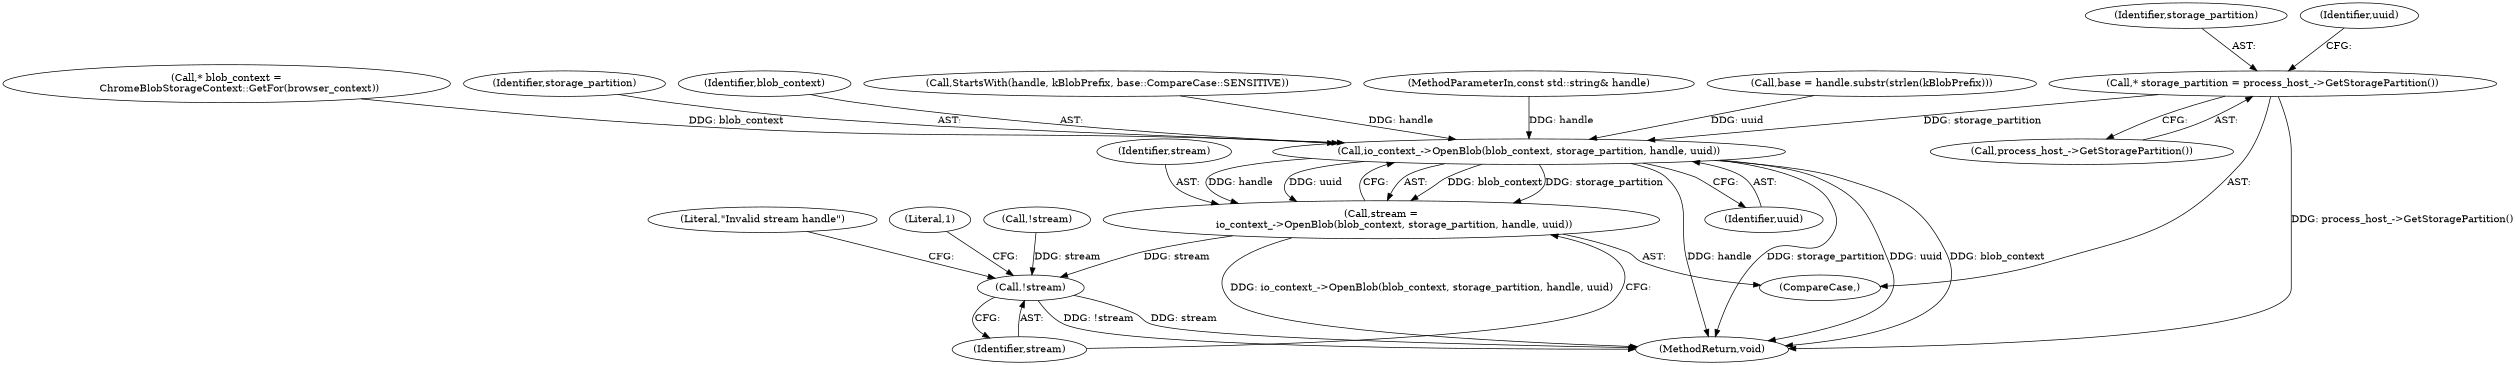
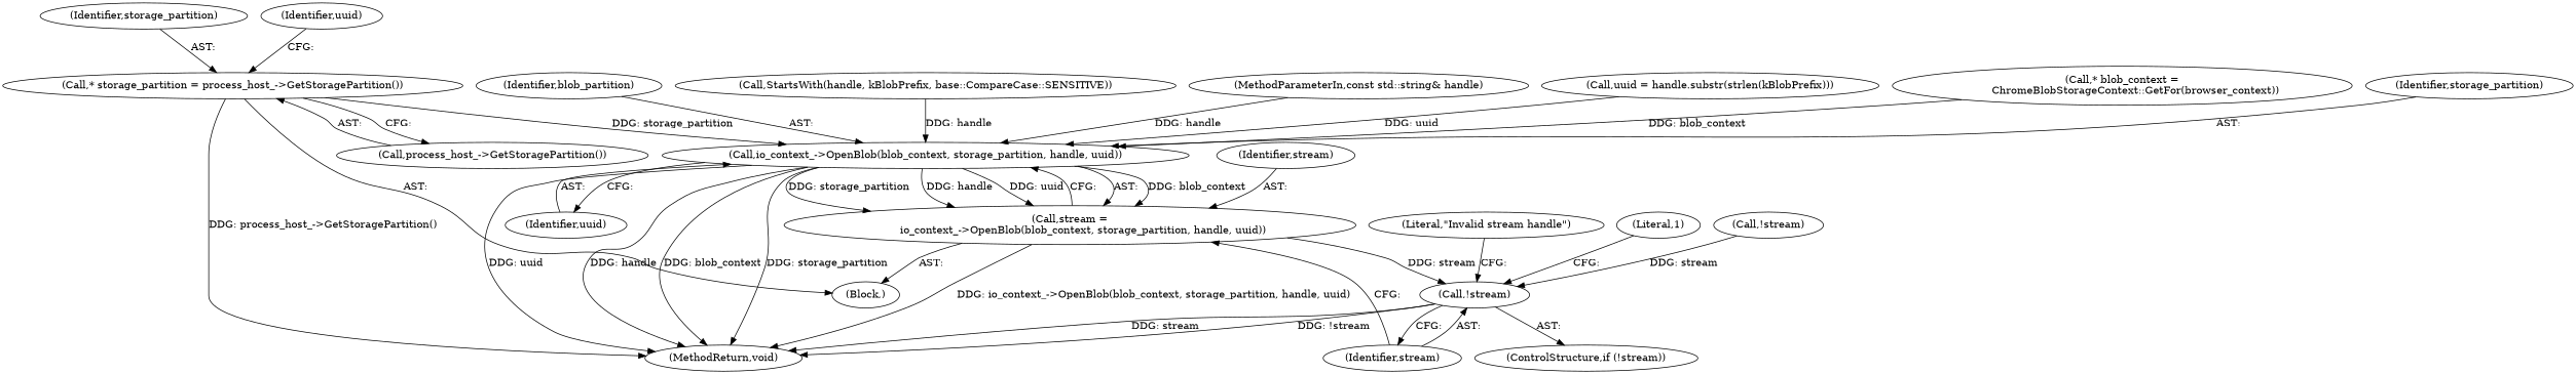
  digraph {
    n1 [label="(Call,* storage_partition = process_host_->GetStoragePartition())"]
    n2 [label="(Call,io_context_->OpenBlob(blob_context, storage_partition, handle, uuid))"]
    n3 [label="(Call,process_host_->GetStoragePartition())"]
-   n4 [label="(CompareCase,)"]
+   n4 [label="(Block,)"]
    n5 [label="(MethodReturn,void)"]
    n6 [label="(Call,stream =\n        io_context_->OpenBlob(blob_context, storage_partition, handle, uuid))"]
    n7 [label="(Identifier,uuid)"]
    n8 [label="(Call,!stream)"]
    n9 [label="(Identifier,stream)"]
+   n10 [label="(ControlStructure,if (!stream))"]
    n11 [label="(Call,* blob_context =\n        ChromeBlobStorageContext::GetFor(browser_context))"]
    n12 [label="(Literal,\"Invalid stream handle\")"]
    n13 [label="(Identifier,storage_partition)"]
-   n14 [label="(Identifier,blob_context)"]
+   n14 [label="(Identifier,blob_partition)"]
    n15 [label="(Call,StartsWith(handle, kBlobPrefix, base::CompareCase::SENSITIVE))"]
    n16 [label="(Identifier,storage_partition)"]
    n17 [label="(Identifier,stream)"]
    n18 [label="(Literal,1)"]
    n19 [label="(Call,!stream)"]
    n20 [label="(Identifier,uuid)"]
    n21 [label="(MethodParameterIn,const std::string& handle)"]
-   n22 [label="(Call,base = handle.substr(strlen(kBlobPrefix)))"]
+   n22 [label="(Call,uuid = handle.substr(strlen(kBlobPrefix)))"]
    n1 -> n2 [label="DDG: storage_partition"]
    n1 -> n3 [label="CFG: "]
    n1 -> n4 [label="AST: "]
    n1 -> n5 [label="DDG: process_host_->GetStoragePartition()"]
    n2 -> n5 [label="DDG: storage_partition"]
    n2 -> n5 [label="DDG: uuid"]
    n2 -> n5 [label="DDG: blob_context"]
    n2 -> n5 [label="DDG: handle"]
    n2 -> n6 [label="AST: "]
    n2 -> n6 [label="DDG: blob_context"]
    n2 -> n6 [label="DDG: storage_partition"]
    n2 -> n6 [label="DDG: handle"]
    n2 -> n6 [label="DDG: uuid"]
    n2 -> n7 [label="CFG: "]
    n3 -> n1 [label="AST: "]
    n6 -> n2 [label="CFG: "]
    n6 -> n4 [label="AST: "]
    n6 -> n5 [label="DDG: io_context_->OpenBlob(blob_context, storage_partition, handle, uuid)"]
    n6 -> n8 [label="DDG: stream"]
    n7 -> n2 [label="AST: "]
    n8 -> n5 [label="DDG: !stream"]
    n8 -> n5 [label="DDG: stream"]
    n8 -> n9 [label="CFG: "]
+   n8 -> n10 [label="AST: "]
    n9 -> n6 [label="CFG: "]
    n9 -> n8 [label="AST: "]
    n11 -> n2 [label="DDG: blob_context"]
    n12 -> n8 [label="CFG: "]
    n13 -> n2 [label="AST: "]
    n14 -> n2 [label="AST: "]
    n15 -> n2 [label="DDG: handle"]
    n16 -> n1 [label="AST: "]
    n17 -> n6 [label="AST: "]
    n18 -> n8 [label="CFG: "]
    n19 -> n8 [label="DDG: stream"]
    n20 -> n1 [label="CFG: "]
    n21 -> n2 [label="DDG: handle"]
    n22 -> n2 [label="DDG: uuid"]
  }
